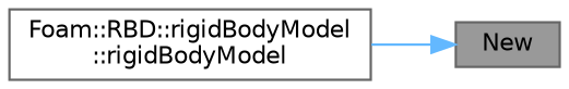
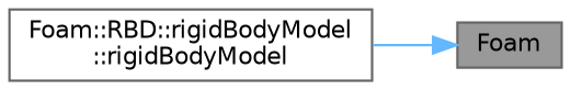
  digraph {
    rankdir=RL
    node [fontname=Helvetica fontsize=10 shape=box style=filled]
-   n1 [color=gray40 fillcolor=grey60 fontcolor=black height=0.2 label=New width=0.4]
+   n1 [color=gray40 fillcolor=grey60 fontcolor=black height=0.2 label=Foam width=0.4]
    n2 [color=grey40 fillcolor=white height=0.2 label="Foam::RBD::rigidBodyModel\l::rigidBodyModel" width=0.4]
    n1 -> n2 [color=steelblue1 dir=back fontname=Helvetica fontsize=10 labelfontname=Helvetica labelfontsize=10 style=solid]
  }
